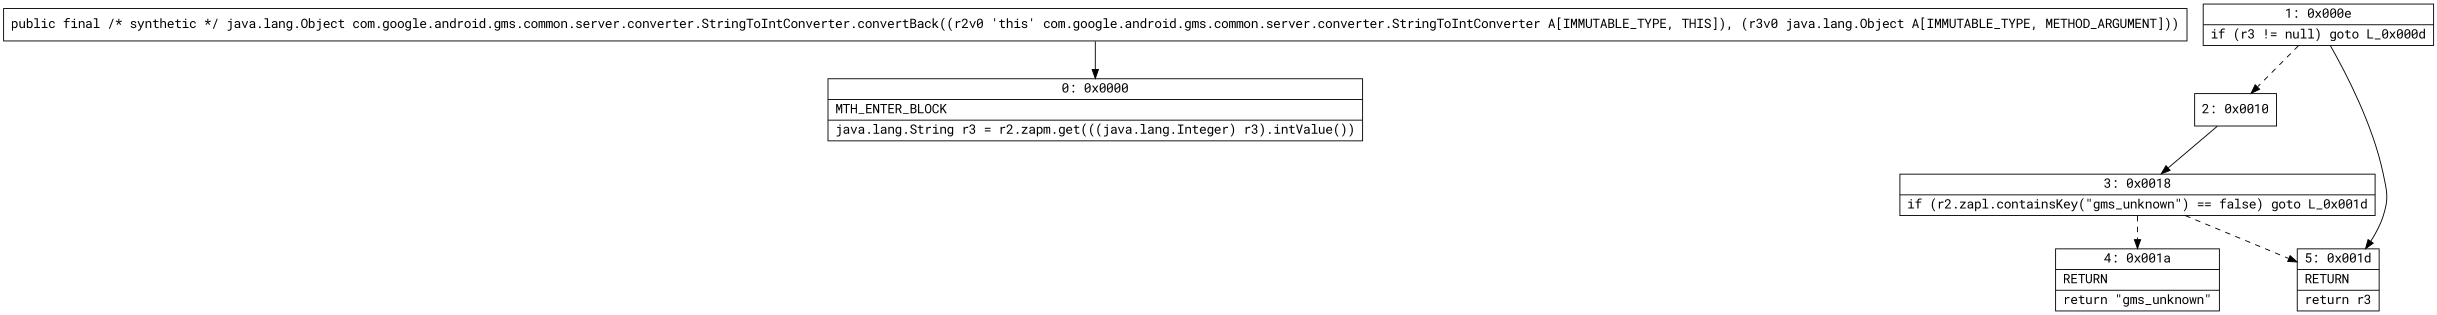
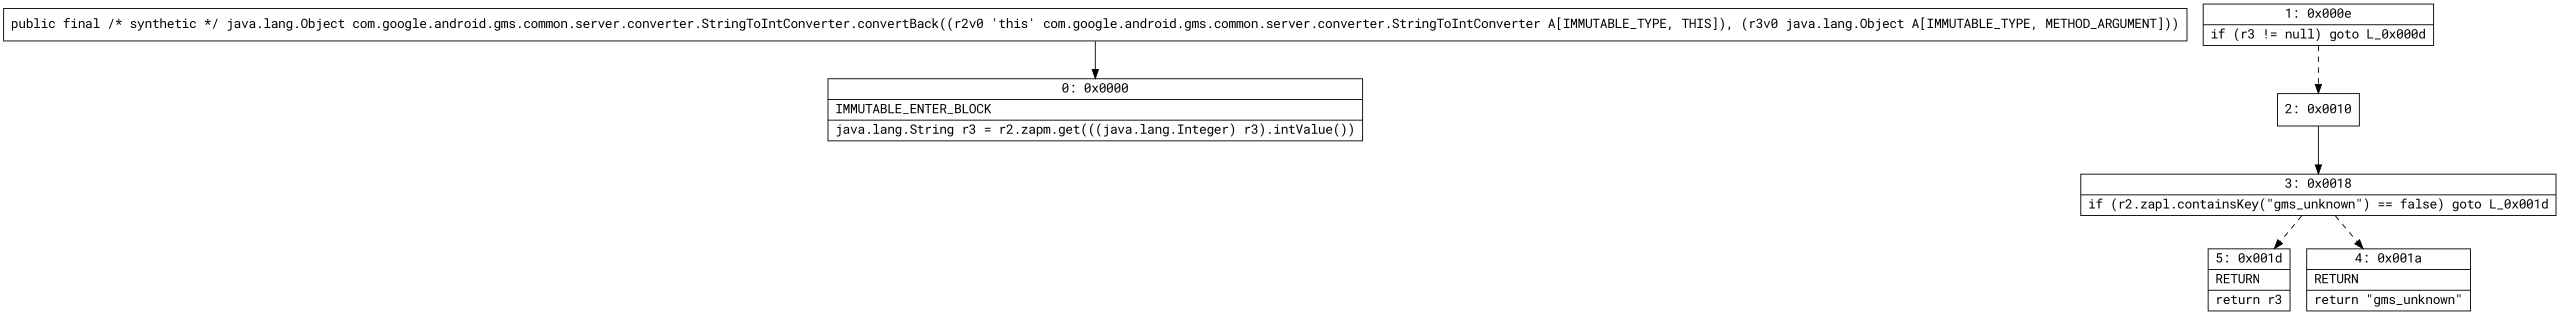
  digraph {
    fontname="Roboto Mono"
    node [fontname="Roboto Mono" shape=record]
    edge [fontname="Roboto Mono"]
-   n1 [label="{0\:\ 0x0000|MTH_ENTER_BLOCK\l|java.lang.String r3 = r2.zapm.get(((java.lang.Integer) r3).intValue())\l}"]
+   n1 [label="{0\:\ 0x0000|IMMUTABLE_ENTER_BLOCK\l|java.lang.String r3 = r2.zapm.get(((java.lang.Integer) r3).intValue())\l}"]
    n2 [label="{1\:\ 0x000e|if (r3 != null) goto L_0x000d\l}"]
    n3 [label="{2\:\ 0x0010}"]
    n4 [label="{5\:\ 0x001d|RETURN\l|return r3\l}"]
    n5 [label="{3\:\ 0x0018|if (r2.zapl.containsKey(\"gms_unknown\") == false) goto L_0x001d\l}"]
    n6 [label="{4\:\ 0x001a|RETURN\l|return \"gms_unknown\"\l}"]
    n7 [label="{public final \/* synthetic *\/ java.lang.Object com.google.android.gms.common.server.converter.StringToIntConverter.convertBack((r2v0 'this' com.google.android.gms.common.server.converter.StringToIntConverter A[IMMUTABLE_TYPE, THIS]), (r3v0 java.lang.Object A[IMMUTABLE_TYPE, METHOD_ARGUMENT])) }"]
    n2 -> n3 [style=dashed]
-   n2 -> n4
    n3 -> n5
    n5 -> n4 [style=dashed]
    n5 -> n6 [style=dashed]
    n7 -> n1
  }
